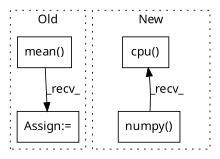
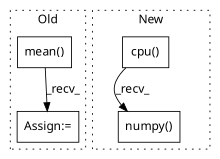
  digraph {
    fontname="Noto Sans"
    node [a=75 fontname="Noto Sans" s=10347 shape=box]
    edge [fontname="Noto Sans"]
    n1 [l=10 label="mean()" s=13630]
    n2 [a=68 l=3 label="Assign:=" s=13627]
    n3 [l=7 label="cpu()"]
    n4 [l=15 label="numpy()"]
    subgraph cluster_1 {
      label=Old
      style=dotted
      n1
      n2
    }
    subgraph cluster_2 {
      label=New
      style=dotted
      n3
      n4
    }
    n1 -> n2 [label=_recv_]
-   n4 -> n3 [label=_recv_]
+   n3 -> n4 [label=_recv_]
  }
